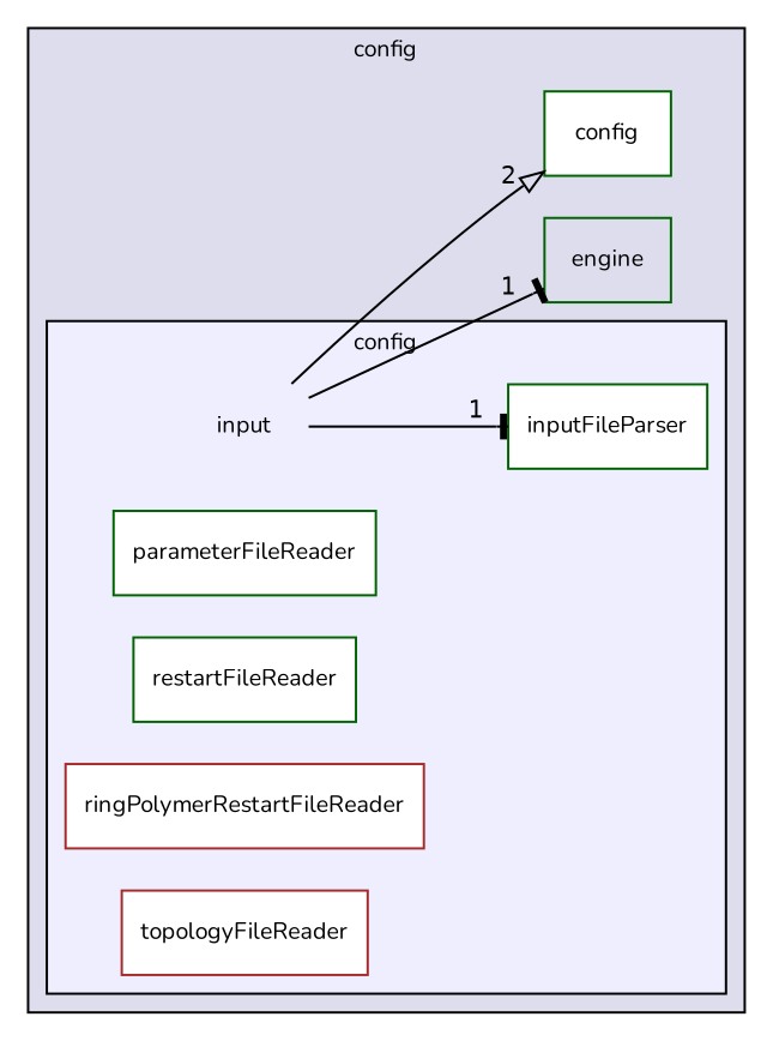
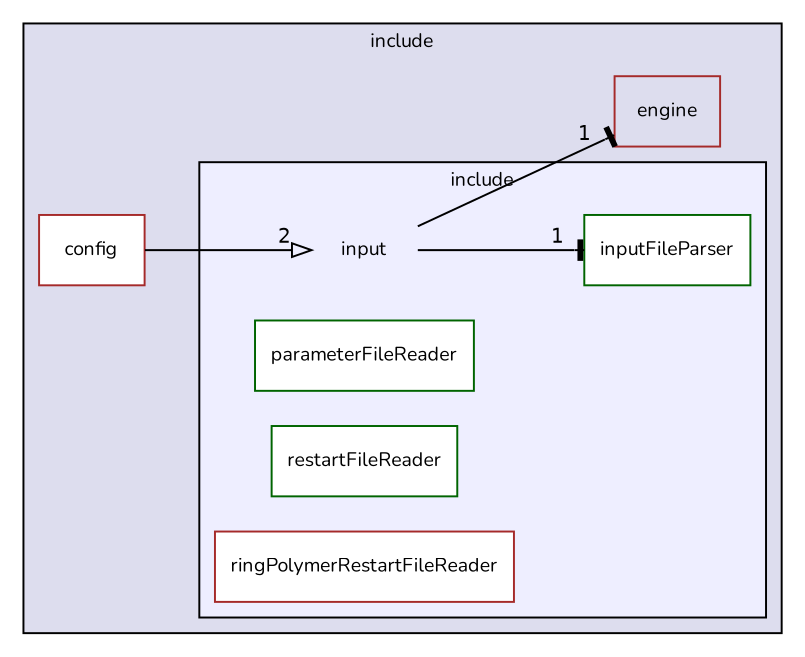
  digraph {
    compound=true
    rankdir=LR
    fontname=Nunito
    node [fontname=Nunito fontsize=10 shape=box color=darkgreen fillcolor=white style=filled]
    edge [headlabel=1 labeldistance=1.5 labelfontname=Helvetica labelfontsize=10 arrowhead=tee fontname=Nunito]
    n1 [label=input shape=plaintext fillcolor="" style=""]
    n2 [label=inputFileParser]
    n3 [label=parameterFileReader]
    n4 [label=restartFileReader]
    n5 [label=ringPolymerRestartFileReader color=brown]
-   n6 [label=topologyFileReader color=brown]
-   n7 [label=engine fillcolor="" style=""]
-   n8 [label=config]
+   n7 [label=engine color=brown fillcolor="" style=""]
+   n8 [color=brown label=config]
    subgraph cluster_1 {
      bgcolor="#ddddee"
      fontsize=10
-     label=config
+     label=include
      pencolor=black
      n7
      n8
      subgraph cluster_2 {
        bgcolor="#eeeeff"
        fontsize=10
        pencolor=black
        n1
        n2
        n3
        n4
        n5
-       n6
      }
    }
    n1 -> n2
    n1 -> n7
-   n1 -> n8 [headlabel=2 arrowhead=onormal]
+   n8 -> n1 [headlabel=2 arrowhead=onormal]
  }
